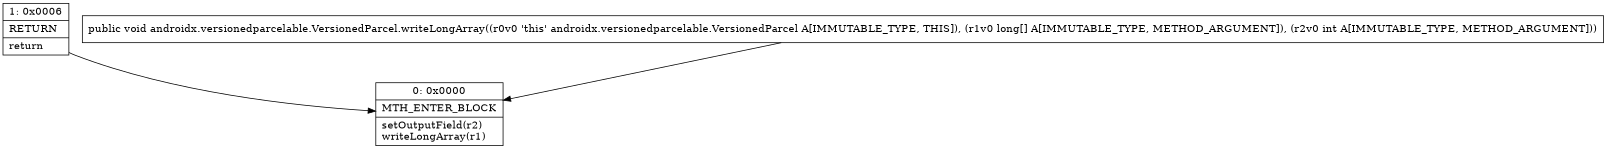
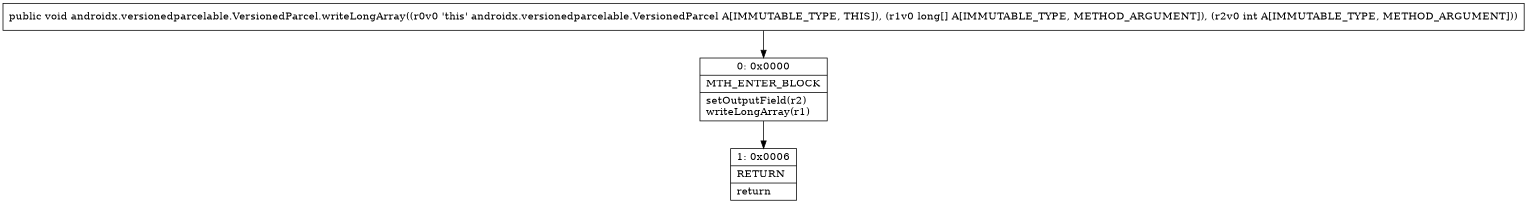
  digraph {
    node [shape=record]
    n1 [label="{0\:\ 0x0000|MTH_ENTER_BLOCK\l|setOutputField(r2)\lwriteLongArray(r1)\l}"]
    n2 [label="{1\:\ 0x0006|RETURN\l|return\l}"]
    n3 [label="{public void androidx.versionedparcelable.VersionedParcel.writeLongArray((r0v0 'this' androidx.versionedparcelable.VersionedParcel A[IMMUTABLE_TYPE, THIS]), (r1v0 long[] A[IMMUTABLE_TYPE, METHOD_ARGUMENT]), (r2v0 int A[IMMUTABLE_TYPE, METHOD_ARGUMENT])) }"]
-   n2 -> n1
+   n1 -> n2
    n3 -> n1
  }
